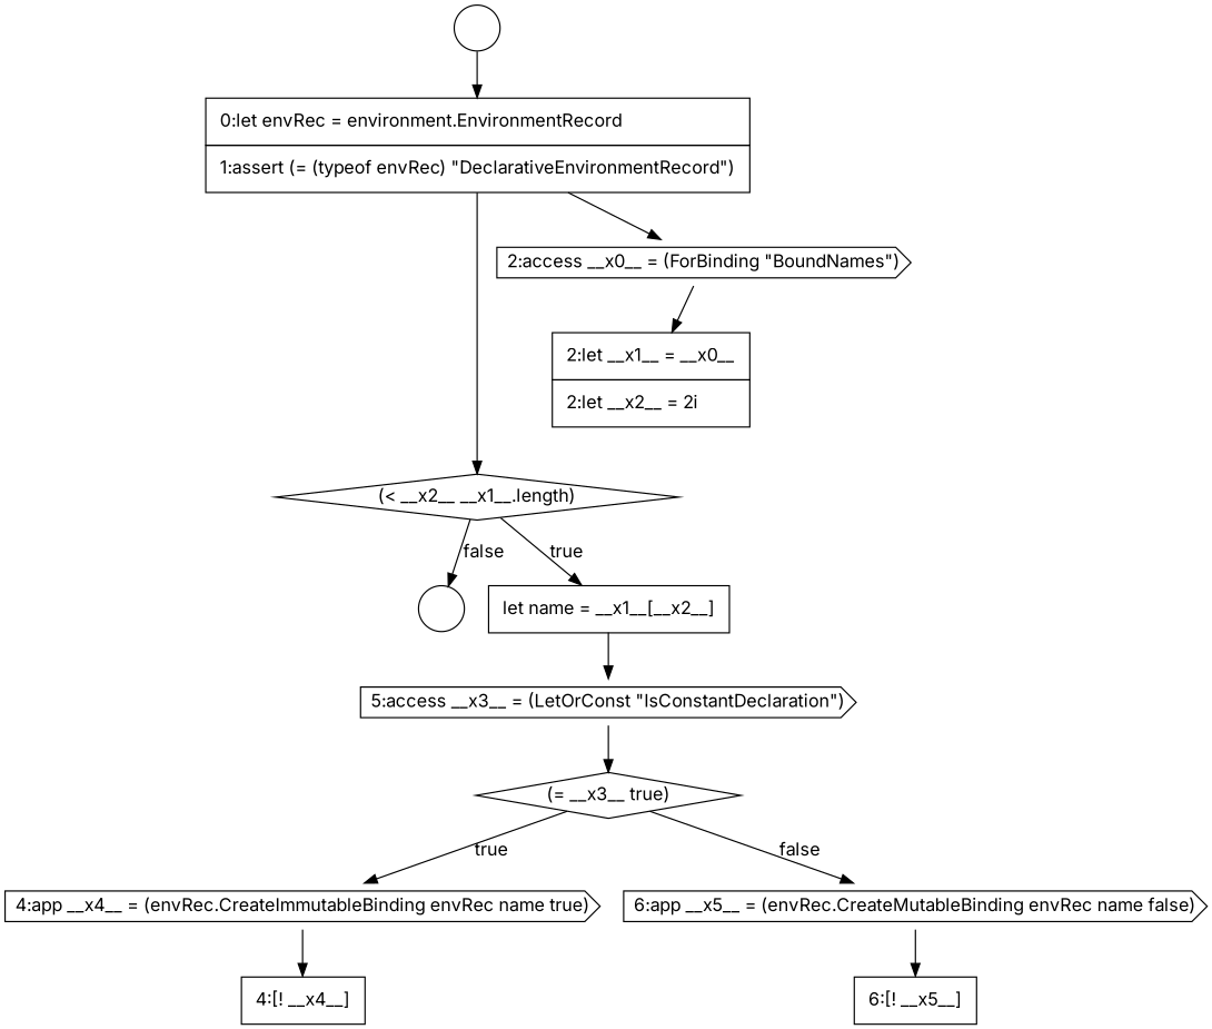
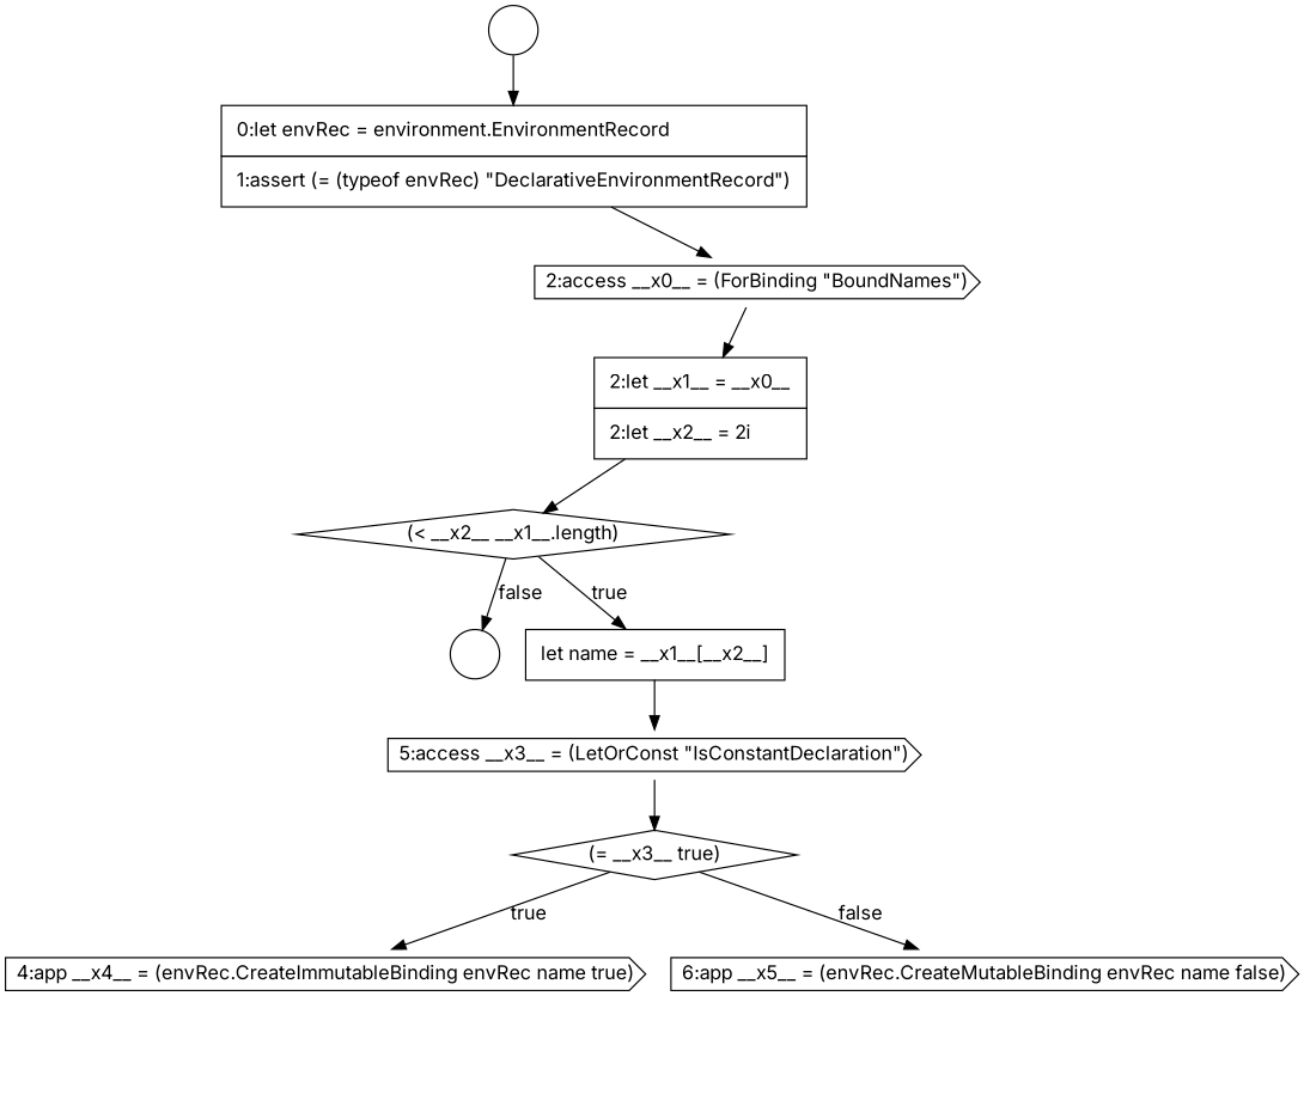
  digraph {
    fontname=Inter
    node [color=black fillcolor=white fontname=Inter shape=none style=filled]
    edge [color=black fontname=Inter]
-   n1 [label=<<font color="black">     <table border="0" cellborder="1" cellspacing="0" cellpadding="10">       <tr><td align="left">6:[! __x5__]</td></tr>     </table>   </font>> margin=0]
    n2 [label=<<font color="black">4:app __x4__ = (envRec.CreateImmutableBinding envRec name true)</font>> shape=cds]
-   n3 [label=<<font color="black">     <table border="0" cellborder="1" cellspacing="0" cellpadding="10">       <tr><td align="left">4:[! __x4__]</td></tr>     </table>   </font>> margin=0]
    n4 [label=<<font color="black">(&lt; __x2__ __x1__.length)</font>> shape=diamond]
    n5 [label=" " shape=circle]
    n6 [label=<<font color="black">     <table border="0" cellborder="1" cellspacing="0" cellpadding="10">       <tr><td align="left">let name = __x1__[__x2__]</td></tr>     </table>   </font>> margin=0]
    n7 [label=<<font color="black">5:access __x3__ = (LetOrConst &quot;IsConstantDeclaration&quot;)</font>> shape=cds]
    n8 [label=<<font color="black">(= __x3__ true)</font>> shape=diamond]
    n9 [label=<<font color="black">6:app __x5__ = (envRec.CreateMutableBinding envRec name false)</font>> shape=cds]
    n10 [label=<<font color="black">     <table border="0" cellborder="1" cellspacing="0" cellpadding="10">       <tr><td align="left">2:let __x1__ = __x0__</td></tr>       <tr><td align="left">2:let __x2__ = 2i</td></tr>     </table>   </font>> margin=0]
    n11 [label=" " shape=circle]
    n12 [label=<<font color="black">     <table border="0" cellborder="1" cellspacing="0" cellpadding="10">       <tr><td align="left">0:let envRec = environment.EnvironmentRecord</td></tr>       <tr><td align="left">1:assert (= (typeof envRec) &quot;DeclarativeEnvironmentRecord&quot;)</td></tr>     </table>   </font>> margin=0]
    n13 [label=<<font color="black">2:access __x0__ = (ForBinding &quot;BoundNames&quot;)</font>> shape=cds]
-   n2 -> n3
    n4 -> n5 [label=<<font color="black">false</font>>]
    n4 -> n6 [label=<<font color="black">true</font>>]
    n6 -> n7
    n7 -> n8
    n8 -> n2 [label=<<font color="black">true</font>>]
    n8 -> n9 [label=<<font color="black">false</font>>]
-   n9 -> n1
-   n12 -> n4
+   n10 -> n4
    n11 -> n12
    n12 -> n13
    n13 -> n10
  }
